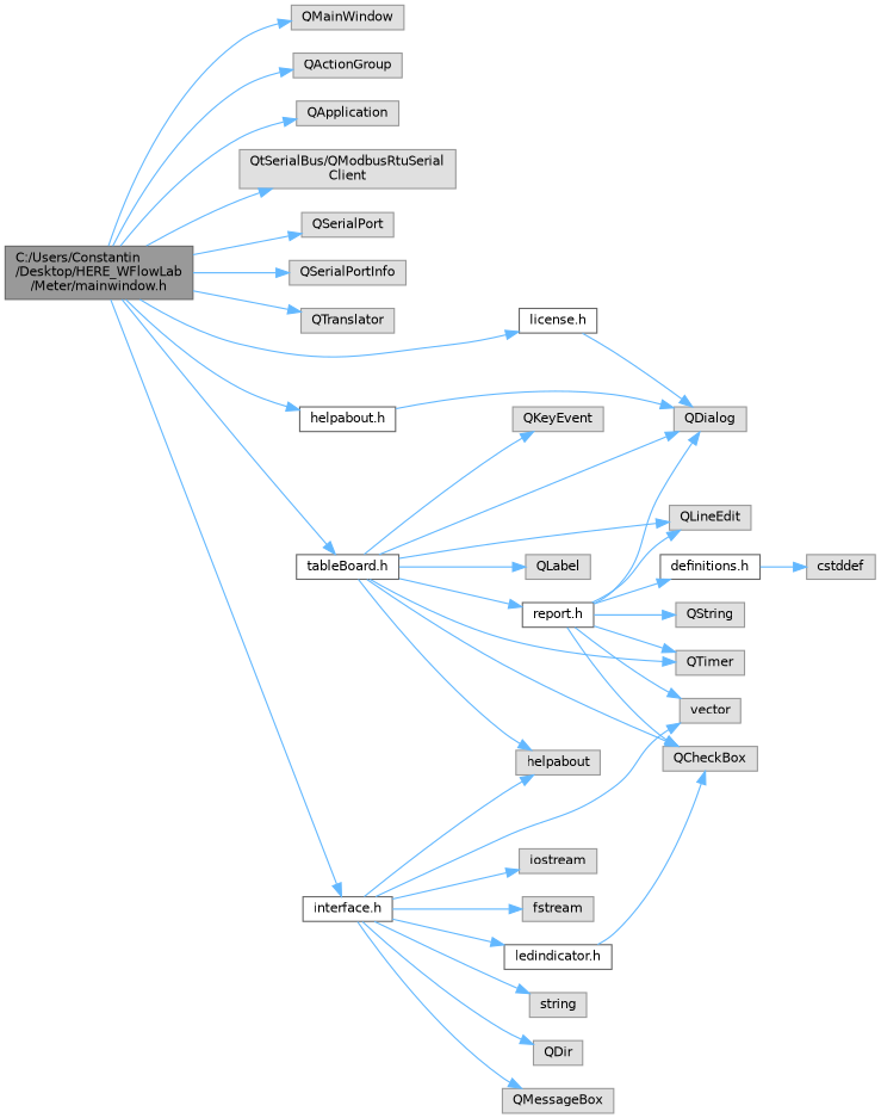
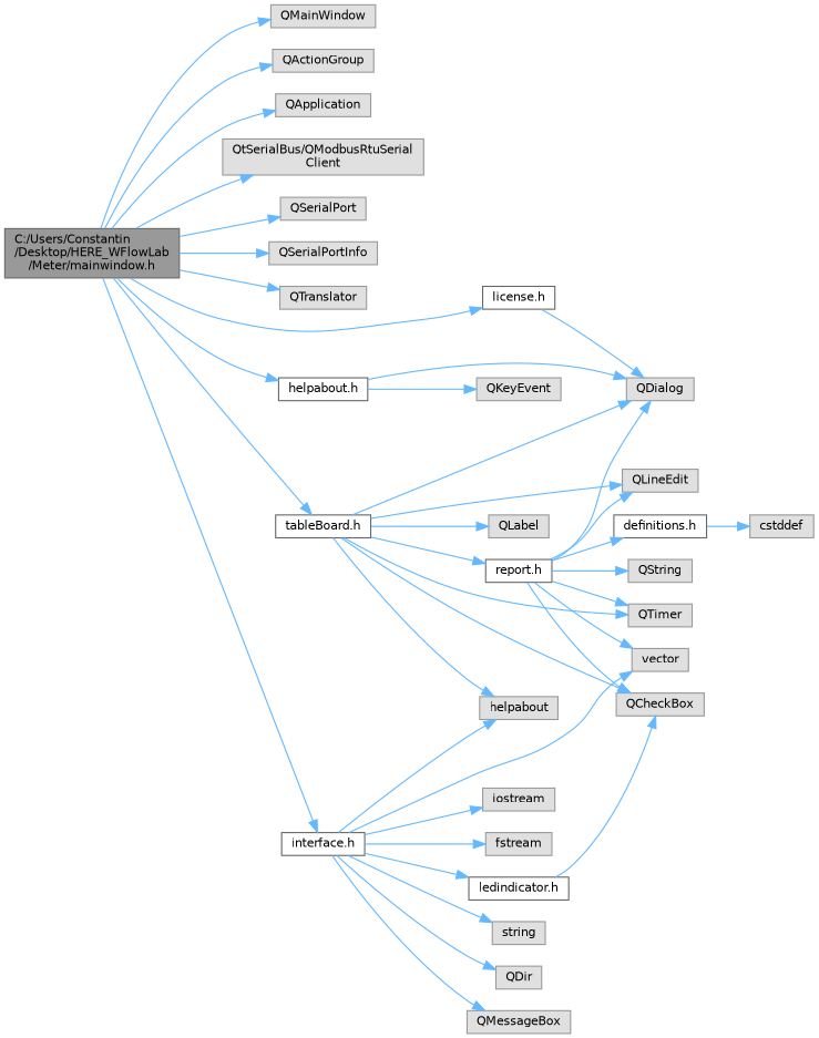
  digraph {
    rankdir=LR
    node [color=grey60 fillcolor="#E0E0E0" fontname=Helvetica fontsize=10 shape=box style=filled]
    edge [color=steelblue1 fontname=Helvetica fontsize=10 labelfontname=Helvetica labelfontsize=10 style=solid]
    n1 [color=gray40 fillcolor=grey60 fontcolor=black height=0.2 label="C:/Users/Constantin\l/Desktop/HERE_WFlowLab\l/Meter/mainwindow.h" width=0.4]
    n2 [height=0.2 label=QMainWindow width=0.4]
    n3 [height=0.2 label=QActionGroup width=0.4]
    n4 [height=0.2 label=QApplication width=0.4]
    n5 [height=0.2 label="QtSerialBus/QModbusRtuSerial\lClient" width=0.4]
    n6 [height=0.2 label=QSerialPort width=0.4]
    n7 [height=0.2 label=QSerialPortInfo width=0.4]
    n8 [height=0.2 label=QTranslator width=0.4]
    n9 [color=grey40 fillcolor=white height=0.2 label="tableBoard.h" width=0.4]
    n10 [color=grey40 fillcolor=white height=0.2 label="license.h" width=0.4]
    n11 [color=grey40 fillcolor=white height=0.2 label="helpabout.h" width=0.4]
    n12 [color=grey40 fillcolor=white height=0.2 label="interface.h" width=0.4]
    n13 [height=0.2 label=QDialog width=0.4]
    n14 [height=0.2 label=QLineEdit width=0.4]
    n15 [height=0.2 label=QLabel width=0.4]
    n16 [height=0.2 label=QCheckBox width=0.4]
    n17 [height=0.2 label=QKeyEvent width=0.4]
    n18 [height=0.2 label=QTimer width=0.4]
    n19 [height=0.2 label=helpabout width=0.4]
    n20 [color=grey40 fillcolor=white height=0.2 label="report.h" width=0.4]
    n21 [height=0.2 label=vector width=0.4]
    n22 [height=0.2 label=QDir width=0.4]
    n23 [height=0.2 label=QMessageBox width=0.4]
    n24 [height=0.2 label=iostream width=0.4]
    n25 [height=0.2 label=fstream width=0.4]
    n26 [height=0.2 label=string width=0.4]
    n27 [color=grey40 fillcolor=white height=0.2 label="ledindicator.h" width=0.4]
    n28 [height=0.2 label=QString width=0.4]
    n29 [color=grey40 fillcolor=white height=0.2 label="definitions.h" width=0.4]
    n30 [height=0.2 label=cstddef width=0.4]
    n1 -> n2
    n1 -> n3
    n1 -> n4
    n1 -> n5
    n1 -> n6
    n1 -> n7
    n1 -> n8
    n1 -> n9
    n1 -> n10
    n1 -> n11
    n1 -> n12
    n9 -> n13
    n9 -> n14
    n9 -> n15
    n9 -> n16
-   n9 -> n17
+   n11 -> n17
    n9 -> n18
    n9 -> n19
    n9 -> n20
    n10 -> n13
    n11 -> n13
    n12 -> n19
    n12 -> n21
    n12 -> n22
    n12 -> n23
    n12 -> n24
    n12 -> n25
    n12 -> n26
    n12 -> n27
    n20 -> n13
    n20 -> n14
    n20 -> n16
    n20 -> n18
    n20 -> n21
    n20 -> n28
    n20 -> n29
    n27 -> n16
    n29 -> n30
  }
